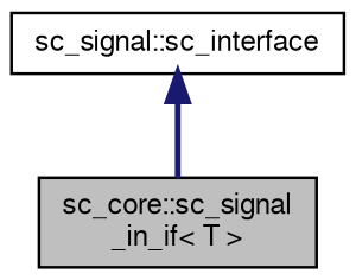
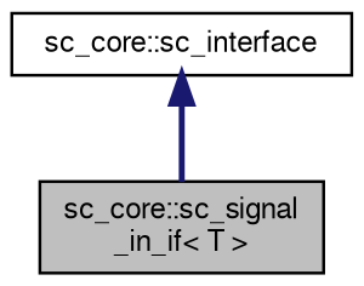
  digraph {
    node [color=black fontname=FreeSans fontsize=10 shape=record style=filled]
    n1 [fillcolor=grey75 fontcolor=black height=0.2 label="sc_core::sc_signal\l_in_if\< T \>" width=0.4]
-   n2 [fillcolor=white height=0.2 label="sc_signal::sc_interface" width=0.4]
+   n2 [fillcolor=white height=0.2 label="sc_core::sc_interface" width=0.4]
    n2 -> n1 [color=midnightblue dir=back fontname=FreeSans fontsize=10 labelfontname=FreeSans labelfontsize=10 style=bold]
  }
